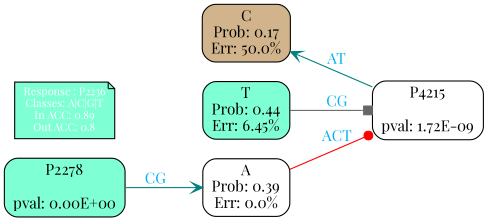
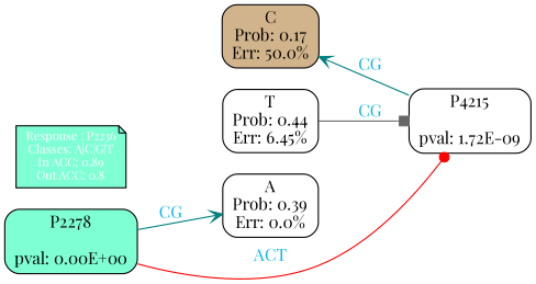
  digraph {
    fontname="Playfair Display"
    rankdir=LR
    ranksep=equally
    splines=polylines
    node [color=black fillcolor=white fontname="Playfair Display" shape=box style="filled, rounded"]
    edge [arrowhead=vee color=teal fontcolor=deepskyblue2 fontname="Playfair Display"]
    n1 [fillcolor=tan label="C\nProb: 0.17\nErr: 50.0%"]
-   n2 [fillcolor=aquamarine label="T\nProb: 0.44\nErr: 6.45%"]
+   n2 [label="T\nProb: 0.44\nErr: 6.45%"]
    n3 [label="A\nProb: 0.39\nErr: 0.0%"]
    n4 [align=left fillcolor=aquamarine fontcolor=white fontsize=10 label="Response : P2236\nClasses: A|C|G|T\nIn ACC: 0.89\nOut ACC: 0.8\n" shape=note style=filled]
    n5 [fillcolor=aquamarine label="P2278\n\npval: 0.00E+00"]
    n6 [label="P4215\n\npval: 1.72E-09"]
    subgraph sub_1 {
      rank=same
      n1
      n2
      n3
    }
    subgraph sub_2 {
      rank=same
      n4
      n5
    }
    n2 -> n6 [arrowhead=box color=gray40 label=CG]
    n5 -> n3 [label=CG]
-   n3 -> n6 [arrowhead=dot color=red label=ACT]
-   n6 -> n1 [label=AT]
+   n5 -> n6 [arrowhead=dot color=red label=ACT]
+   n6 -> n1 [label=CG]
  }
